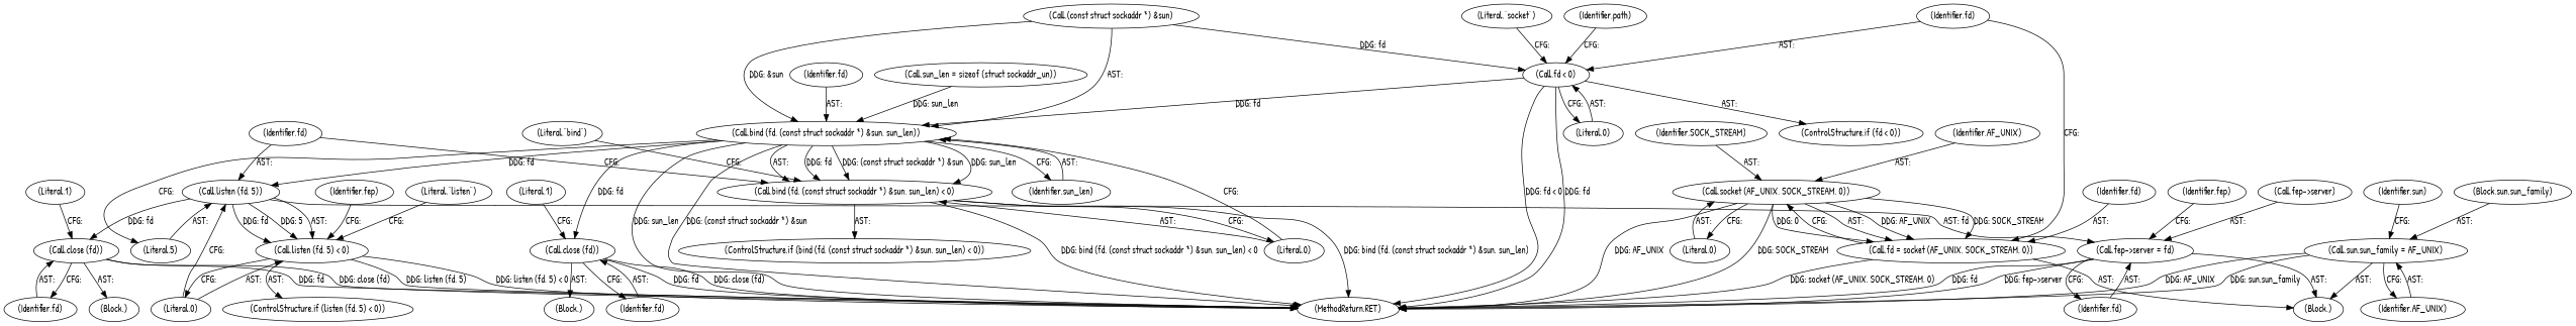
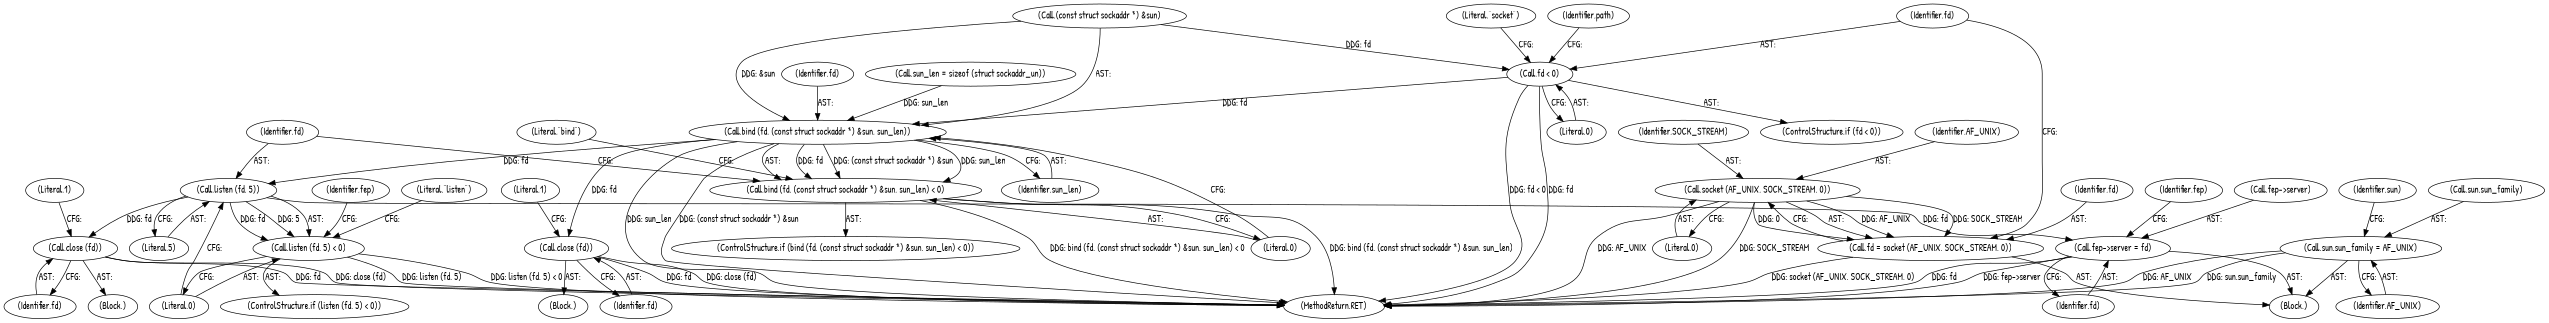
  digraph {
    fontname="Patrick Hand"
    node [fontname="Patrick Hand"]
    edge [fontname="Patrick Hand"]
    n1 [label="(Call,socket (AF_UNIX, SOCK_STREAM, 0))"]
    n2 [label="(Call,fd = socket (AF_UNIX, SOCK_STREAM, 0))"]
    n3 [label="(Literal,0)"]
    n4 [label="(MethodReturn,RET)"]
    n5 [label="(Block,)"]
    n6 [label="(Call,sun.sun_family = AF_UNIX)"]
    n7 [label="(Identifier,AF_UNIX)"]
    n8 [label="(Call,fd < 0)"]
    n9 [label="(Call,bind (fd, (const struct sockaddr *) &sun, sun_len))"]
    n10 [label="(ControlStructure,if (fd < 0))"]
    n11 [label="(Literal,0)"]
    n12 [label="(Call,bind (fd, (const struct sockaddr *) &sun, sun_len) < 0)"]
    n13 [label="(Call,close (fd))"]
    n14 [label="(Call,listen (fd, 5))"]
    n15 [label="(Identifier,sun_len)"]
    n16 [label="(ControlStructure,if (bind (fd, (const struct sockaddr *) &sun, sun_len) < 0))"]
    n17 [label="(Literal,0)"]
    n18 [label="(Block,)"]
    n19 [label="(Identifier,fd)"]
    n20 [label="(Call,listen (fd, 5) < 0)"]
    n21 [label="(Call,close (fd))"]
    n22 [label="(Call,fep->server = fd)"]
    n23 [label="(Literal,5)"]
    n24 [label="(Literal,0)"]
    n25 [label="(ControlStructure,if (listen (fd, 5) < 0))"]
    n26 [label="(Block,)"]
    n27 [label="(Identifier,fd)"]
    n28 [label="(Identifier,fd)"]
    n29 [label="(Literal,\"bind\")"]
    n30 [label="(Identifier,fep)"]
    n31 [label="(Literal,1)"]
    n32 [label="(Identifier,sun)"]
    n33 [label="(Call,(const struct sockaddr *) &sun)"]
    n34 [label="(Identifier,fd)"]
    n35 [label="(Identifier,SOCK_STREAM)"]
    n36 [label="(Identifier,fd)"]
    n37 [label="(Identifier,fep)"]
    n38 [label="(Literal,1)"]
    n39 [label="(Identifier,path)"]
-   n40 [label="(Block,sun.sun_family)"]
+   n40 [label="(Call,sun.sun_family)"]
    n41 [label="(Identifier,AF_UNIX)"]
    n42 [label="(Call,sun_len = sizeof (struct sockaddr_un))"]
    n43 [label="(Identifier,fd)"]
    n44 [label="(Identifier,fd)"]
    n45 [label="(Literal,\"listen\")"]
    n46 [label="(Literal,\"socket\")"]
    n47 [label="(Call,fep->server)"]
    n1 -> n2 [label="AST: "]
    n1 -> n2 [label="DDG: AF_UNIX"]
    n1 -> n2 [label="DDG: SOCK_STREAM"]
    n1 -> n2 [label="DDG: 0"]
    n1 -> n3 [label="CFG: "]
    n1 -> n4 [label="DDG: AF_UNIX"]
    n1 -> n4 [label="DDG: SOCK_STREAM"]
    n2 -> n1 [label="CFG: "]
    n2 -> n4 [label="DDG: socket (AF_UNIX, SOCK_STREAM, 0)"]
    n2 -> n5 [label="AST: "]
    n3 -> n1 [label="AST: "]
    n6 -> n4 [label="DDG: sun.sun_family"]
    n6 -> n4 [label="DDG: AF_UNIX"]
    n6 -> n5 [label="AST: "]
    n6 -> n7 [label="CFG: "]
    n7 -> n6 [label="AST: "]
    n8 -> n4 [label="DDG: fd < 0"]
    n8 -> n4 [label="DDG: fd"]
    n8 -> n9 [label="DDG: fd"]
    n8 -> n10 [label="AST: "]
    n8 -> n11 [label="CFG: "]
    n9 -> n4 [label="DDG: sun_len"]
    n9 -> n4 [label="DDG: (const struct sockaddr *) &sun"]
    n9 -> n12 [label="AST: "]
    n9 -> n12 [label="DDG: fd"]
    n9 -> n12 [label="DDG: (const struct sockaddr *) &sun"]
    n9 -> n12 [label="DDG: sun_len"]
    n9 -> n13 [label="DDG: fd"]
    n9 -> n14 [label="DDG: fd"]
    n9 -> n15 [label="CFG: "]
    n11 -> n8 [label="AST: "]
    n12 -> n4 [label="DDG: bind (fd, (const struct sockaddr *) &sun, sun_len)"]
    n12 -> n4 [label="DDG: bind (fd, (const struct sockaddr *) &sun, sun_len) < 0"]
    n12 -> n16 [label="AST: "]
    n12 -> n17 [label="CFG: "]
    n13 -> n4 [label="DDG: fd"]
    n13 -> n4 [label="DDG: close (fd)"]
    n13 -> n18 [label="AST: "]
    n13 -> n19 [label="CFG: "]
    n14 -> n20 [label="AST: "]
    n14 -> n20 [label="DDG: fd"]
    n14 -> n20 [label="DDG: 5"]
    n14 -> n21 [label="DDG: fd"]
-   n14 -> n22 [label="AST: fd"]
-   n9 -> n23 [label="CFG: "]
+   n14 -> n22 [label="DDG: fd"]
+   n14 -> n23 [label="CFG: "]
    n15 -> n9 [label="AST: "]
    n17 -> n9 [label="CFG: "]
    n17 -> n12 [label="AST: "]
    n19 -> n13 [label="AST: "]
    n20 -> n4 [label="DDG: listen (fd, 5) < 0"]
    n20 -> n4 [label="DDG: listen (fd, 5)"]
    n20 -> n24 [label="CFG: "]
    n20 -> n25 [label="AST: "]
    n21 -> n4 [label="DDG: close (fd)"]
    n21 -> n4 [label="DDG: fd"]
    n21 -> n26 [label="AST: "]
    n21 -> n27 [label="CFG: "]
    n22 -> n4 [label="DDG: fd"]
    n22 -> n4 [label="DDG: fep->server"]
    n22 -> n5 [label="AST: "]
    n22 -> n28 [label="CFG: "]
    n23 -> n14 [label="AST: "]
    n24 -> n14 [label="CFG: "]
    n24 -> n20 [label="AST: "]
    n27 -> n21 [label="AST: "]
    n28 -> n22 [label="AST: "]
    n29 -> n12 [label="CFG: "]
    n30 -> n22 [label="CFG: "]
    n31 -> n13 [label="CFG: "]
    n32 -> n6 [label="CFG: "]
    n33 -> n8 [label="DDG: fd"]
    n33 -> n9 [label="AST: "]
    n33 -> n9 [label="DDG: &sun"]
    n34 -> n9 [label="AST: "]
    n35 -> n1 [label="AST: "]
    n36 -> n2 [label="CFG: "]
    n36 -> n8 [label="AST: "]
    n37 -> n20 [label="CFG: "]
    n38 -> n21 [label="CFG: "]
    n39 -> n8 [label="CFG: "]
    n40 -> n6 [label="AST: "]
    n41 -> n1 [label="AST: "]
    n42 -> n9 [label="DDG: sun_len"]
    n43 -> n2 [label="AST: "]
    n44 -> n12 [label="CFG: "]
    n44 -> n14 [label="AST: "]
    n45 -> n20 [label="CFG: "]
    n46 -> n8 [label="CFG: "]
    n47 -> n22 [label="AST: "]
  }
